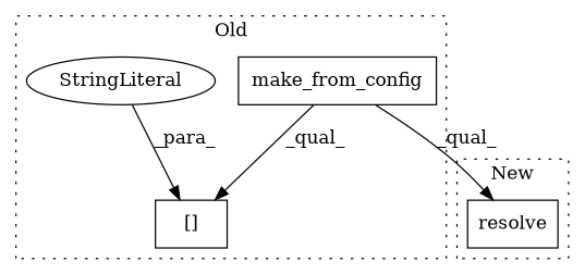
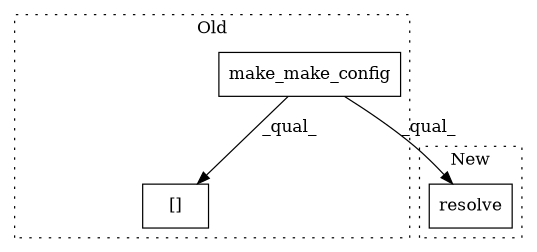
  digraph {
    node [a=32 shape=box]
-   n1 [l="17,1" label=make_from_config s="1437,1498"]
+   n1 [l="17,1" label=make_make_config s="1437,1498"]
    n2 [a=2 l="72,1" label="[]" s="1428,1508"]
-   n3 [a=45 l=8 label=StringLiteral s=1500 shape=ellipse]
    n4 [l="8,1" label=resolve s="1489,1541"]
    subgraph cluster_1 {
      label=Old
      style=dotted
      n1
      n2
-     n3
    }
    subgraph cluster_2 {
      label=New
      style=dotted
      n4
    }
    n1 -> n2 [label=_qual_]
    n1 -> n4 [label=_qual_]
-   n3 -> n2 [label=_para_]
  }
